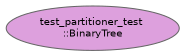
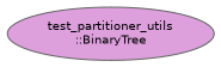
  digraph {
    rankdir=LR
-   n1 [color=grey40 fillcolor=plum fontname=Helvetica fontsize=10 height=0.2 label="test_partitioner_test\l::BinaryTree" shape=ellipse style=filled width=0.4]
+   n1 [color=grey40 fillcolor=plum fontname=Helvetica fontsize=10 height=0.2 label="test_partitioner_utils\l::BinaryTree" shape=ellipse style=filled width=0.4]
  }
